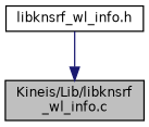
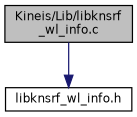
  digraph {
    node [color=black fontname=Helvetica fontsize=10 shape=record style=filled]
    n1 [fillcolor=grey75 fontcolor=black height=0.2 label="Kineis/Lib/libknsrf\l_wl_info.c" width=0.4]
    n2 [fillcolor=white height=0.2 label="libknsrf_wl_info.h" width=0.4]
-   n2 -> n1 [color=midnightblue fontname=Helvetica fontsize=10 labelfontname=Helvetica labelfontsize=10 style=solid]
+   n1 -> n2 [color=midnightblue fontname=Helvetica fontsize=10 labelfontname=Helvetica labelfontsize=10 style=solid]
  }
